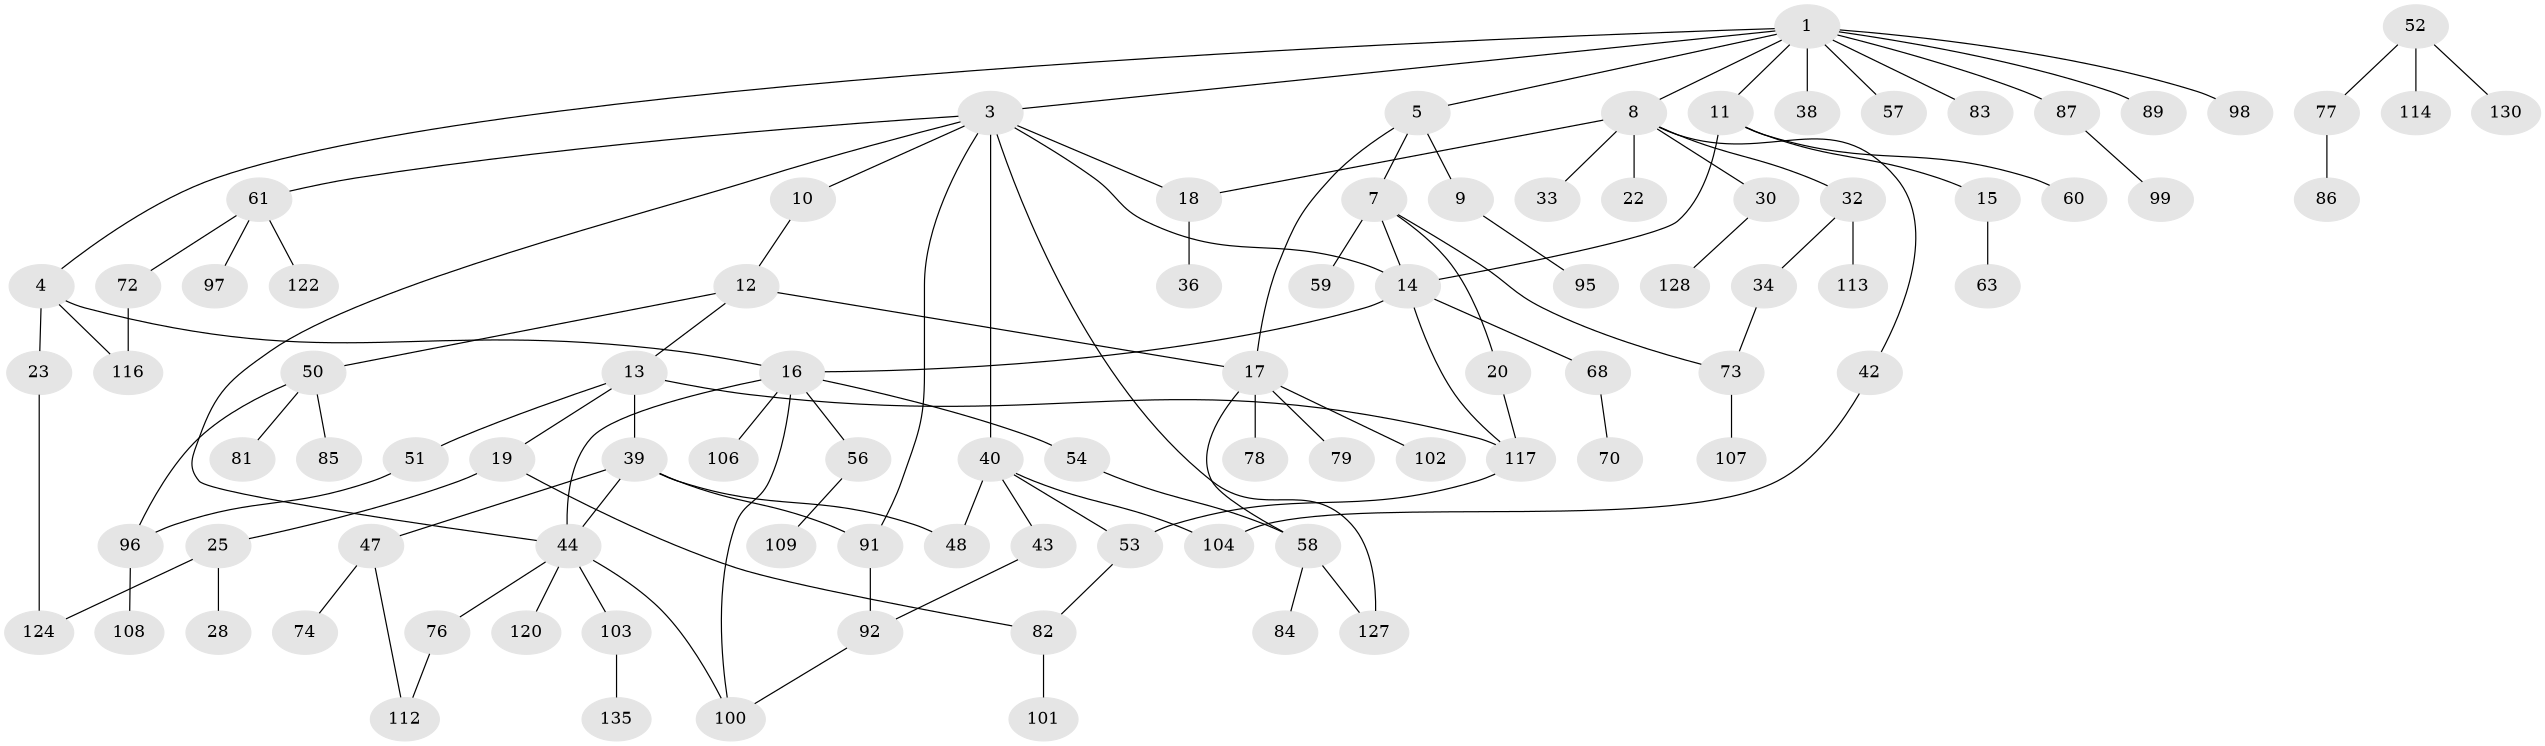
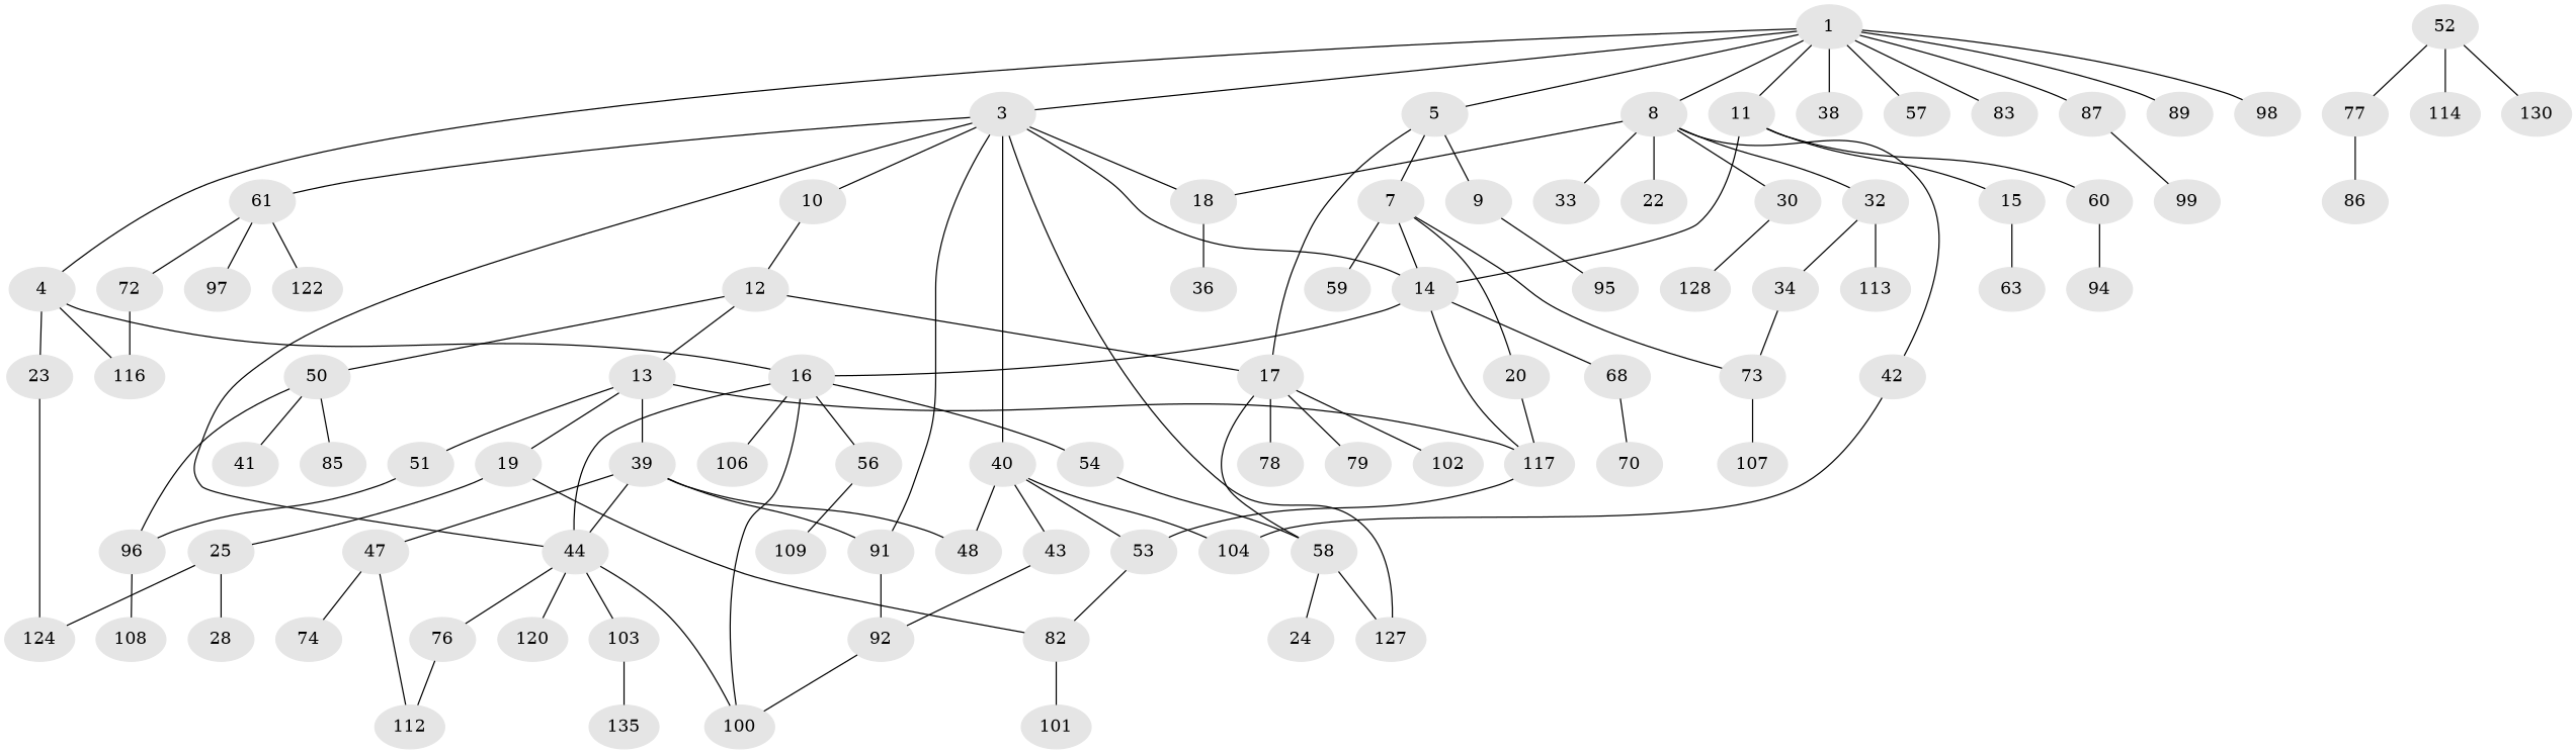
  graph {
    node [color=gray90 style=filled]
    1 [super="+2"]
    3 [super="+27"]
    4 [super="+93"]
    5 [super="+6"]
    8 [super="+29"]
    11
    38 [super="+118"]
    57
    83
    87
    89
    98
    18 [super="+26"]
    10
    14 [super="+24"]
    40 [super="+46"]
    44 [super="+69"]
    61 [super="+66"]
    91 [super="+111"]
    127
    16 [super="+37"]
    23 [super="+45"]
    116 [super="+132"]
    7 [super="+41"]
    9 [super="+75"]
    17 [super="+55"]
    22 [super="+90"]
    30
    32
    33
    42 [super="+88"]
    15 [super="+31"]
    60 [super="+62"]
    36
    99
    12 [super="+67"]
    117 [super="+121"]
    68
    53 [super="+126"]
    48 [super="+140"]
    43
    104
    100 [super="+136"]
    76 [super="+133"]
    103
    120
    122
    72
    97
    92 [super="+123"]
    54
    56 [super="+64"]
    106
    124
    52 [super="+71"]
    77
    114
    130
    20 [super="+129"]
    59
    73 [super="+105"]
    95
    58 [super="+65"]
    78
    79
    102 [super="+134"]
    107 [super="+110"]
    128
    34 [super="+49"]
    113
    13 [super="+21"]
    50
    63
+   94
    19
    39
    51 [super="+138"]
    85
-   81
+   81 [label=41]
    96 [super="+137"]
    25 [super="+35"]
    82 [super="+139"]
    47 [super="+80"]
    70
    109
-   84
+   84 [label=24]
    28
    101
    74 [super="+125"]
    112 [super="+119"]
    135
    108
    86 [super="+131"]
    1 -- 3
    1 -- 4
    1 -- 5
    1 -- 8
    1 -- 11
    1 -- 38
    1 -- 57
    1 -- 83
    1 -- 87
    1 -- 89
    1 -- 98
    3 -- 18
    3 -- 10
    3 -- 14
    3 -- 40
    3 -- 44
    3 -- 61
    3 -- 91
    3 -- 127
    4 -- 16
    4 -- 23
    4 -- 116
    5 -- 7
    5 -- 9
    5 -- 17
    8 -- 18
    8 -- 22
    8 -- 30
    8 -- 32
    8 -- 33
    8 -- 42
    11 -- 14
    11 -- 15
    11 -- 60
    87 -- 99
    18 -- 36
    10 -- 12
    14 -- 16
    14 -- 117
    14 -- 68
    40 -- 53
    40 -- 48
    40 -- 43
    40 -- 104
    44 -- 100
    44 -- 76
    44 -- 103
    44 -- 120
    61 -- 122
    61 -- 72
    61 -- 97
    91 -- 92
    16 -- 44
    16 -- 100
    16 -- 54
    16 -- 56
    16 -- 106
    23 -- 124
    7 -- 14
    7 -- 20
    7 -- 59
    7 -- 73
    9 -- 95
    17 -- 58
    17 -- 78
    17 -- 79
    17 -- 102
    30 -- 128
    32 -- 34
    32 -- 113
    42 -- 104
    15 -- 63
+   60 -- 94
    12 -- 17
    12 -- 13
    12 -- 50
    117 -- 53
    68 -- 70
    53 -- 82
    43 -- 92
    76 -- 112
    103 -- 135
    72 -- 116
    92 -- 100
    54 -- 58
    56 -- 109
    52 -- 77
    52 -- 114
    52 -- 130
    77 -- 86
    20 -- 117
    73 -- 107
    58 -- 127
    58 -- 84
    34 -- 73
    13 -- 117
    13 -- 19
    13 -- 39
    13 -- 51
    50 -- 85
    50 -- 81
    50 -- 96
    19 -- 25
    19 -- 82
    39 -- 44
    39 -- 91
    39 -- 48
    39 -- 47
    51 -- 96
    96 -- 108
    25 -- 124
    25 -- 28
    82 -- 101
    47 -- 74
    47 -- 112
  }
